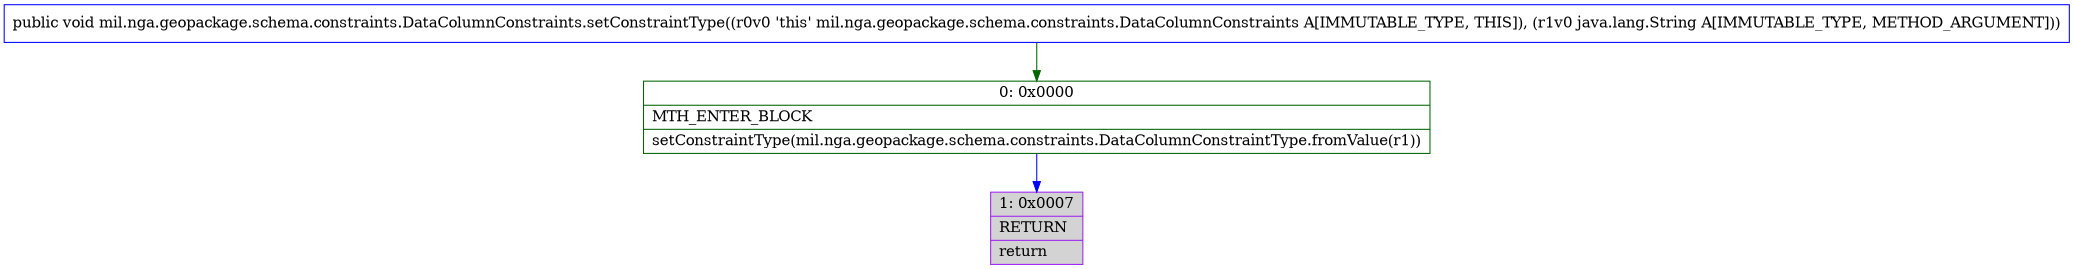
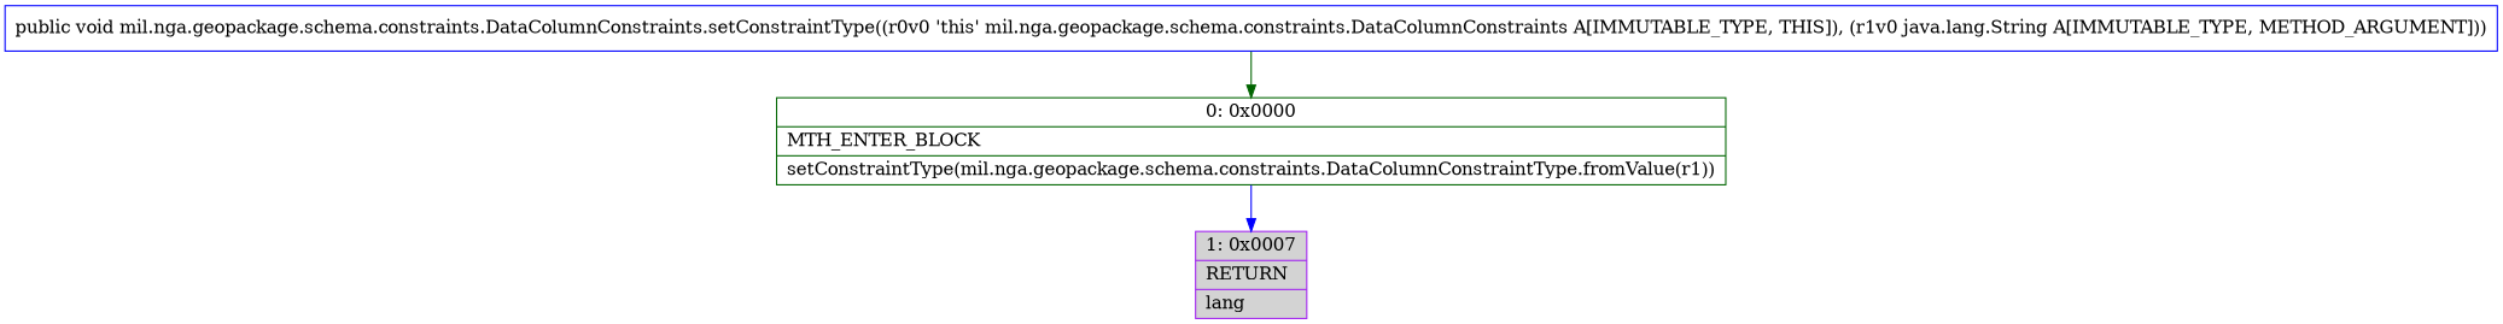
  digraph {
    node [shape=record style=filled fillcolor=white]
    n1 [label="{0\:\ 0x0000|MTH_ENTER_BLOCK\l|setConstraintType(mil.nga.geopackage.schema.constraints.DataColumnConstraintType.fromValue(r1))\l}" color=darkgreen]
-   n2 [label="{1\:\ 0x0007|RETURN\l|return\l}" fillcolor=lightgrey color=purple]
+   n2 [label="{1\:\ 0x0007|RETURN\l|lang\l}" fillcolor=lightgrey color=purple]
    n3 [label="{public void mil.nga.geopackage.schema.constraints.DataColumnConstraints.setConstraintType((r0v0 'this' mil.nga.geopackage.schema.constraints.DataColumnConstraints A[IMMUTABLE_TYPE, THIS]), (r1v0 java.lang.String A[IMMUTABLE_TYPE, METHOD_ARGUMENT])) }" color=blue]
    n1 -> n2 [color=blue]
    n3 -> n1 [color=darkgreen]
  }
